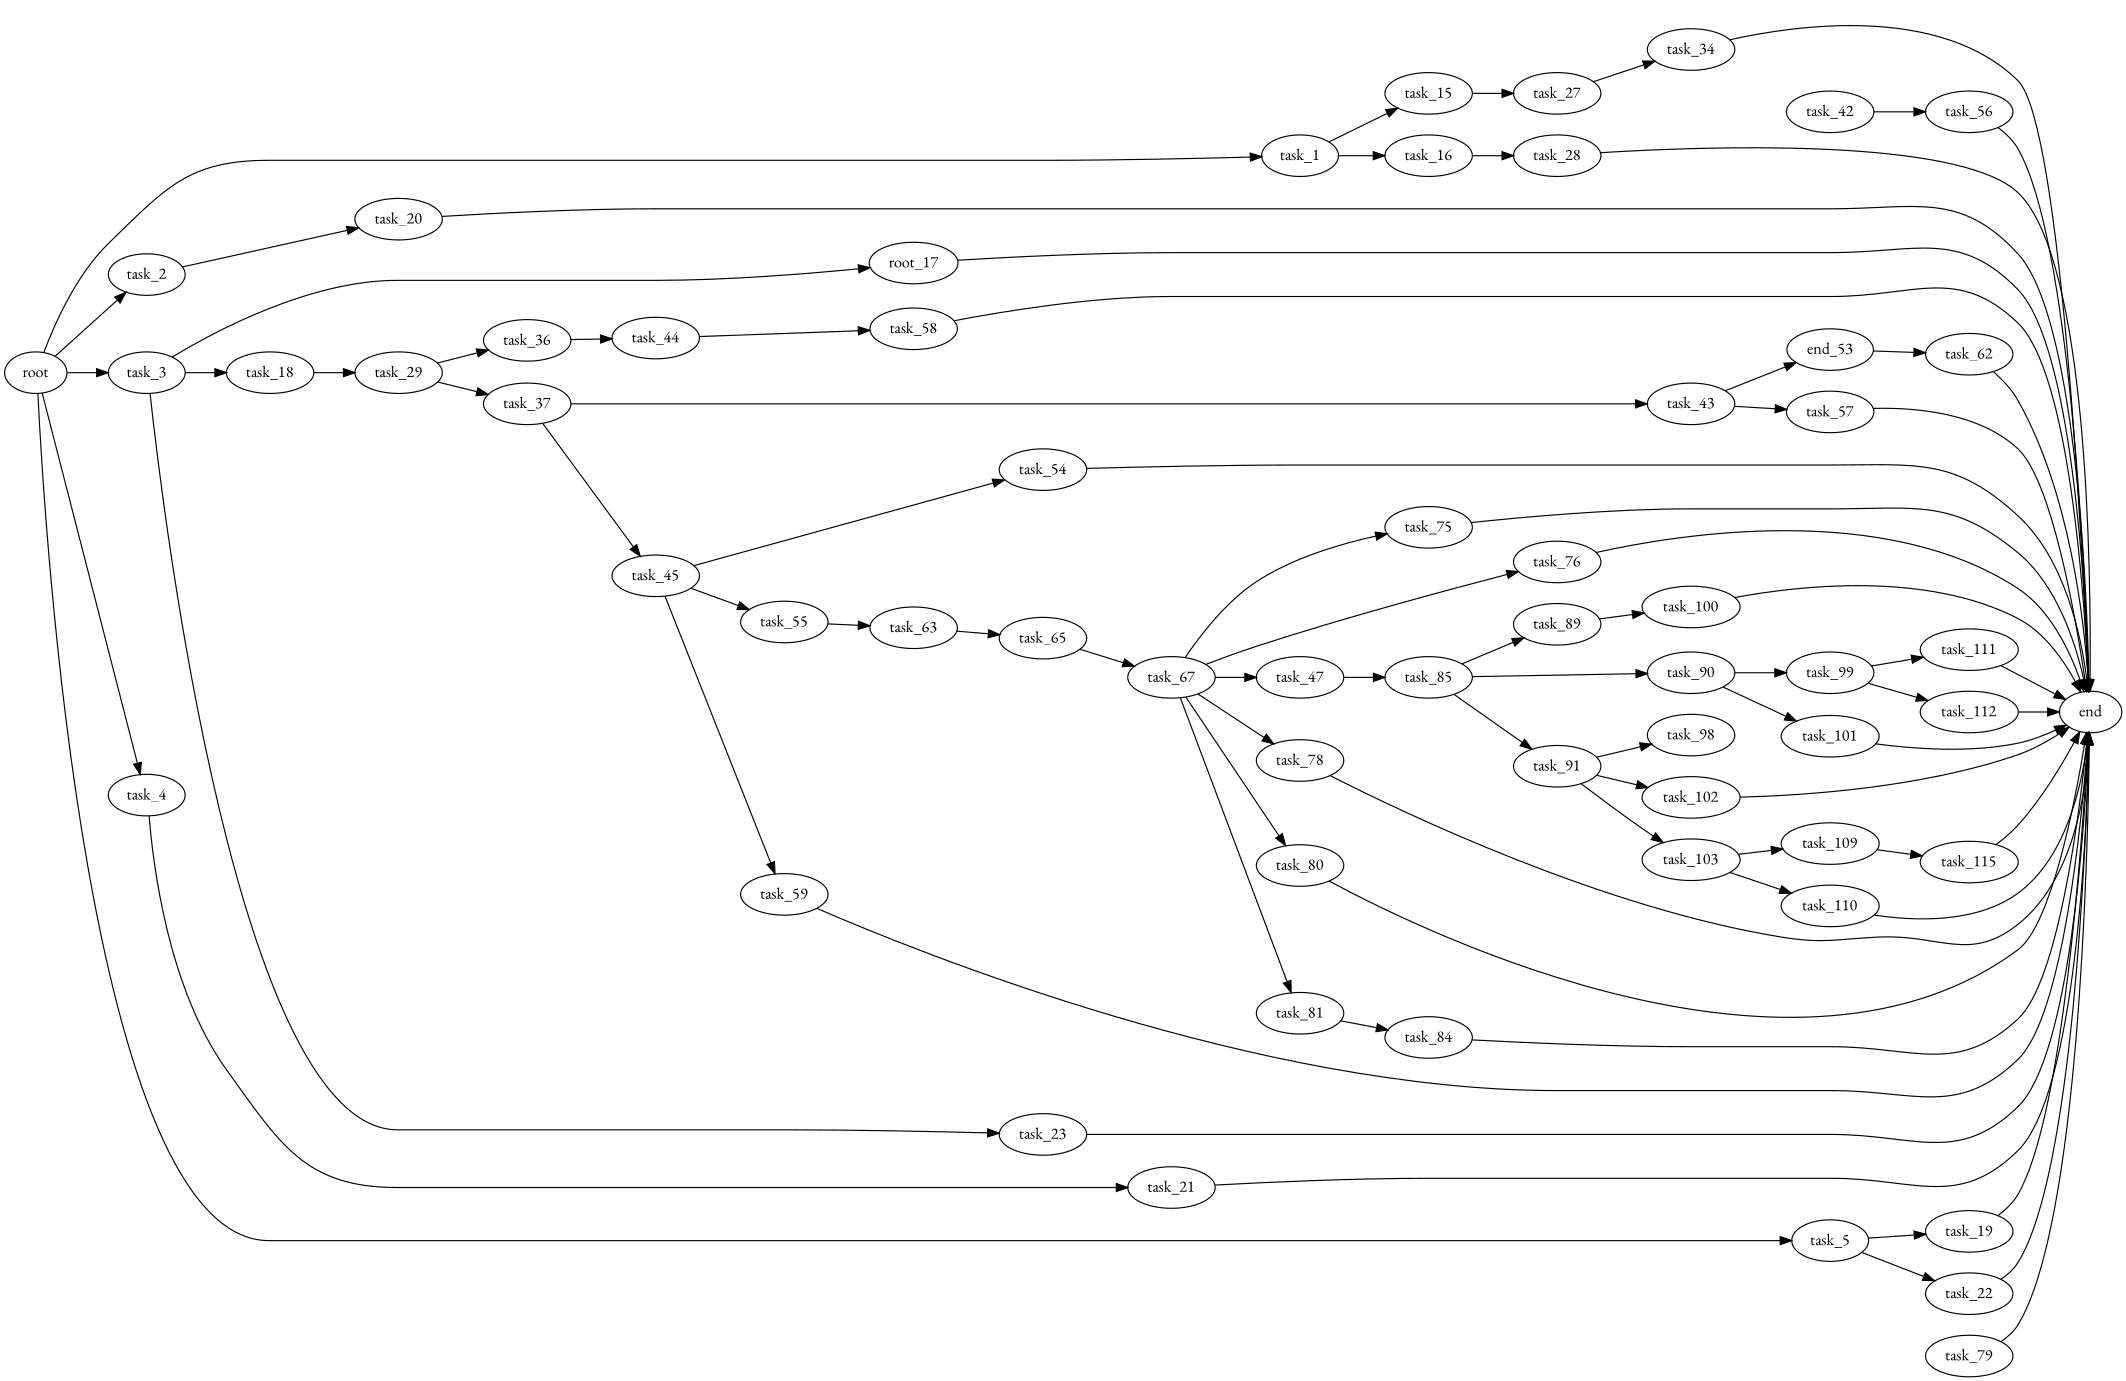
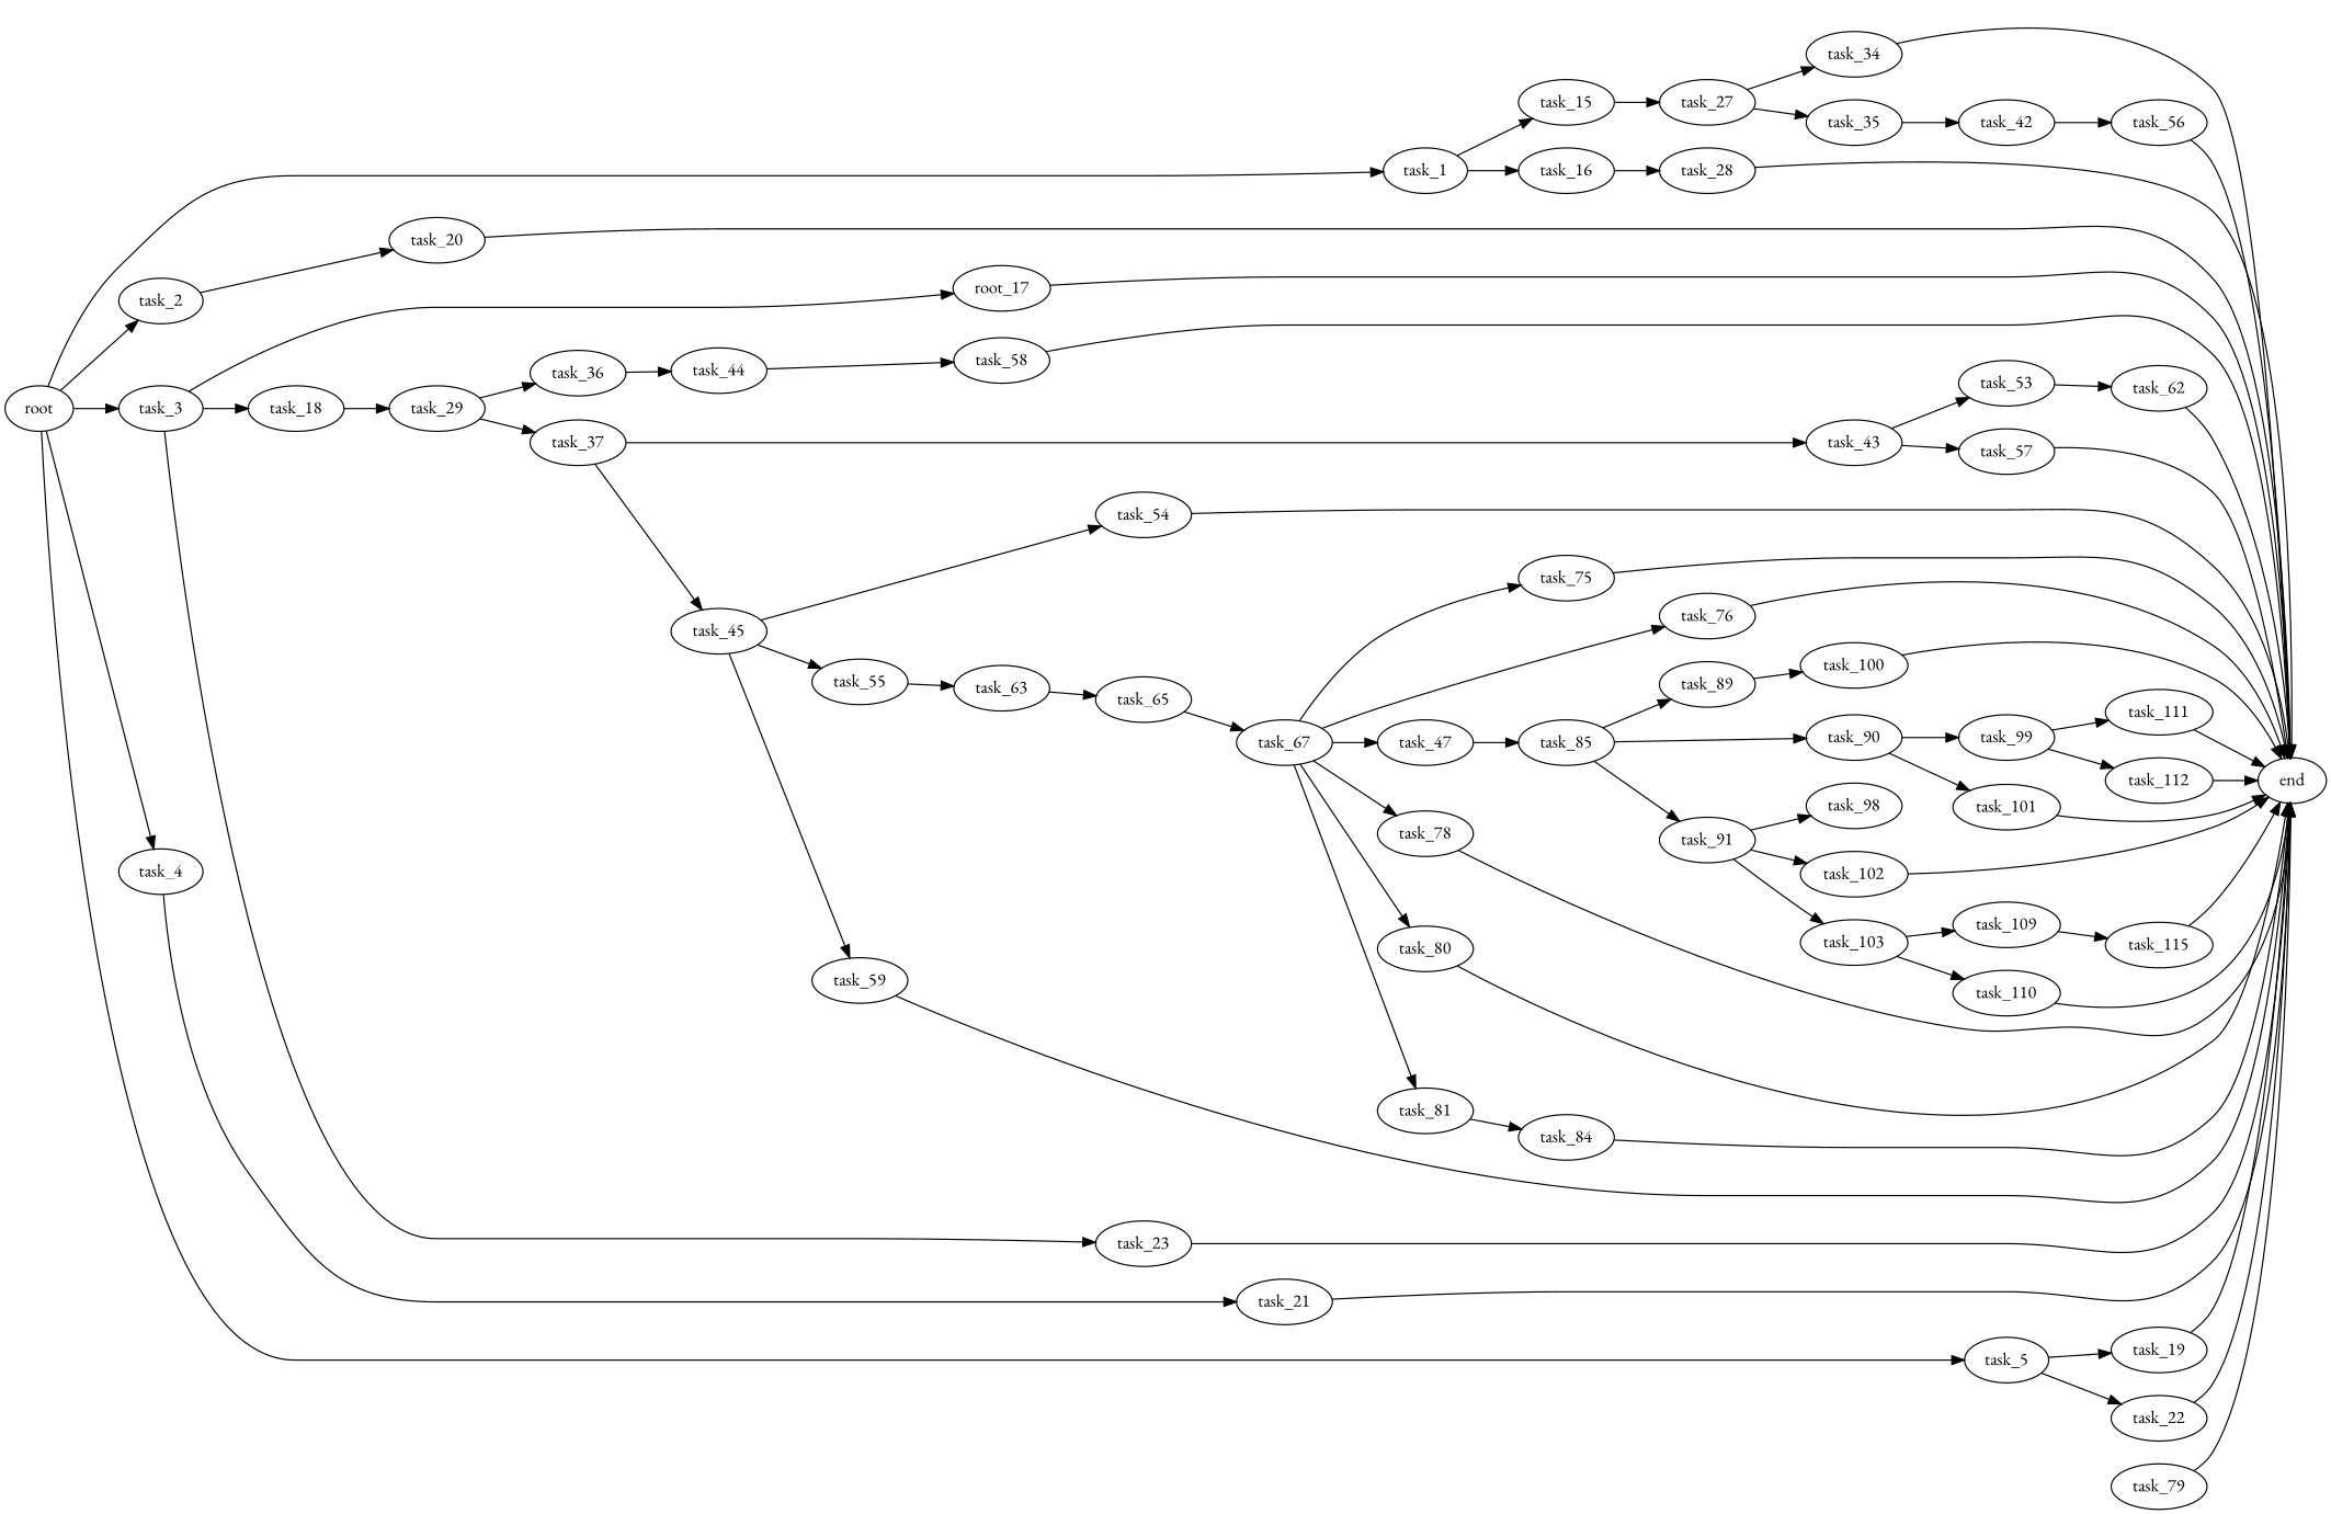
  digraph {
    fontname="EB Garamond"
    rankdir=LR
    node [fontname="EB Garamond"]
    edge [fontname="EB Garamond"]
    root
    task_1
    task_2
    task_3
    task_4
    task_5
    task_15
    task_16
    task_20
    n10 [label=root_17]
    task_18
    task_23
    task_21
    task_19
    task_22
    task_27
    task_28
    end
    task_29
    task_34
+   task_35
    task_36
    task_37
    task_42
    task_44
    task_43
    task_45
    task_56
    task_58
-   task_53 [label=end_53]
+   task_53
    task_57
    task_54
    task_55
    task_59
    task_62
    task_63
    task_65
    task_67
    task_75
    task_76
    n41 [label=task_47]
    task_78
    task_80
    task_81
    task_85
    task_79
    task_84
    task_89
    task_90
    task_91
    task_100
    task_99
    task_101
    task_98
    task_102
    task_103
    task_111
    task_112
    task_109
    task_110
    task_115
    root -> task_1
    root -> task_2
    root -> task_3
    root -> task_4
    root -> task_5
    task_1 -> task_15
    task_1 -> task_16
    task_2 -> task_20
    task_3 -> n10
    task_3 -> task_18
    task_3 -> task_23
    task_4 -> task_21
    task_5 -> task_19
    task_5 -> task_22
    task_15 -> task_27
    task_16 -> task_28
    task_20 -> end
    n10 -> end
    task_18 -> task_29
    task_23 -> end
    task_21 -> end
    task_19 -> end
    task_22 -> end
    task_27 -> task_34
+   task_27 -> task_35
    task_28 -> end
    task_29 -> task_36
    task_29 -> task_37
    task_34 -> end
+   task_35 -> task_42
    task_36 -> task_44
    task_37 -> task_43
    task_37 -> task_45
    task_42 -> task_56
    task_44 -> task_58
    task_43 -> task_53
    task_43 -> task_57
    task_45 -> task_54
    task_45 -> task_55
    task_45 -> task_59
    task_56 -> end
    task_58 -> end
    task_53 -> task_62
    task_57 -> end
    task_54 -> end
    task_55 -> task_63
    task_59 -> end
    task_62 -> end
    task_63 -> task_65
    task_65 -> task_67
    task_67 -> task_75
    task_67 -> task_76
    task_67 -> n41
    task_67 -> task_78
    task_67 -> task_80
    task_67 -> task_81
    task_75 -> end
    task_76 -> end
    n41 -> task_85
    task_78 -> end
    task_80 -> end
    task_81 -> task_84
    task_85 -> task_89
    task_85 -> task_90
    task_85 -> task_91
    task_79 -> end
    task_84 -> end
    task_89 -> task_100
    task_90 -> task_99
    task_90 -> task_101
    task_91 -> task_98
    task_91 -> task_102
    task_91 -> task_103
    task_100 -> end
    task_99 -> task_111
    task_99 -> task_112
    task_101 -> end
    task_102 -> end
    task_103 -> task_109
    task_103 -> task_110
    task_111 -> end
    task_112 -> end
    task_109 -> task_115
    task_110 -> end
    task_115 -> end
  }
